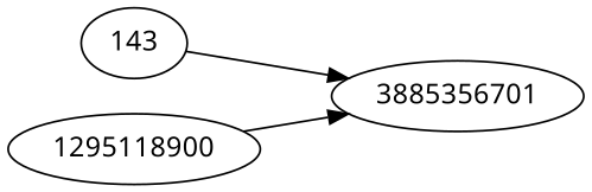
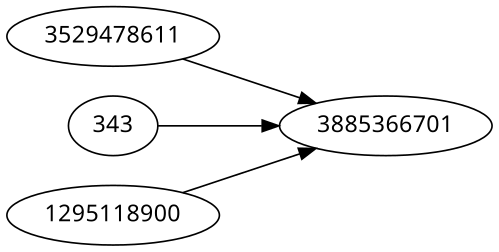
  strict digraph {
    fontname="Noto Sans"
    rankdir=LR
    node [fontname="Noto Sans"]
    edge [fontname="Noto Sans"]
-   3885356701
-   343 [label=143]
+   3529478611
+   3885356701 [label=3885366701]
+   343
    1295118900
+   3529478611 -> 3885356701
    343 -> 3885356701
    1295118900 -> 3885356701
  }
